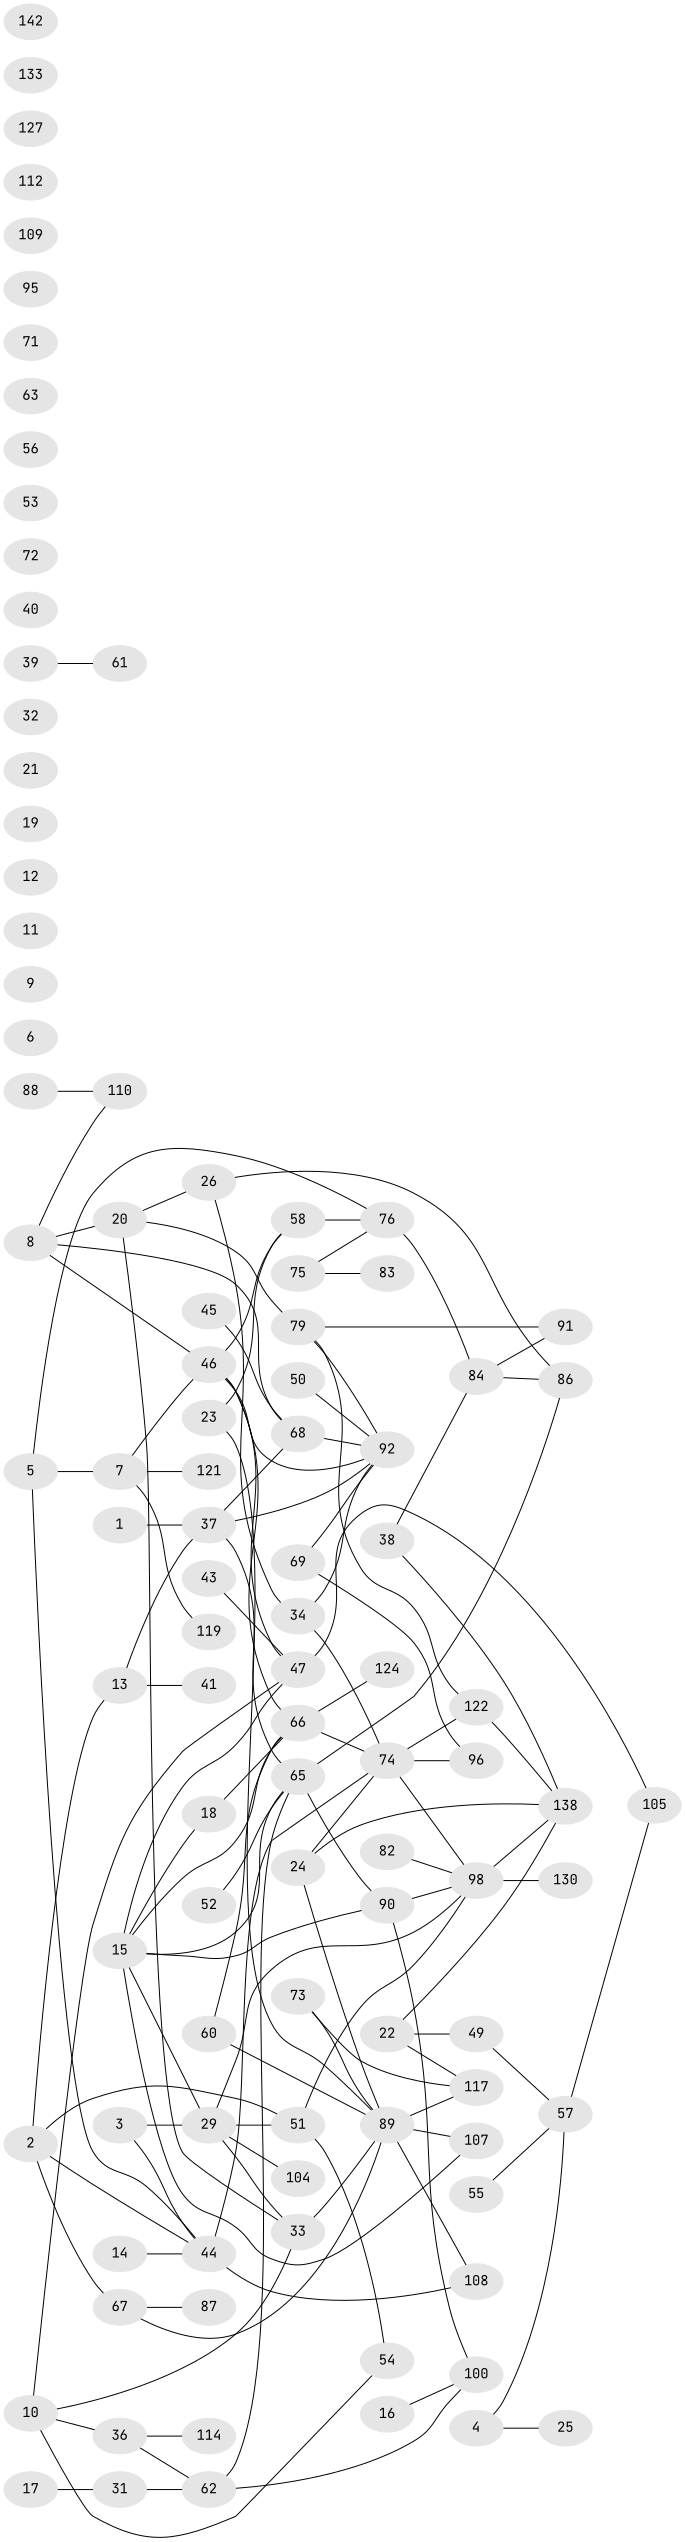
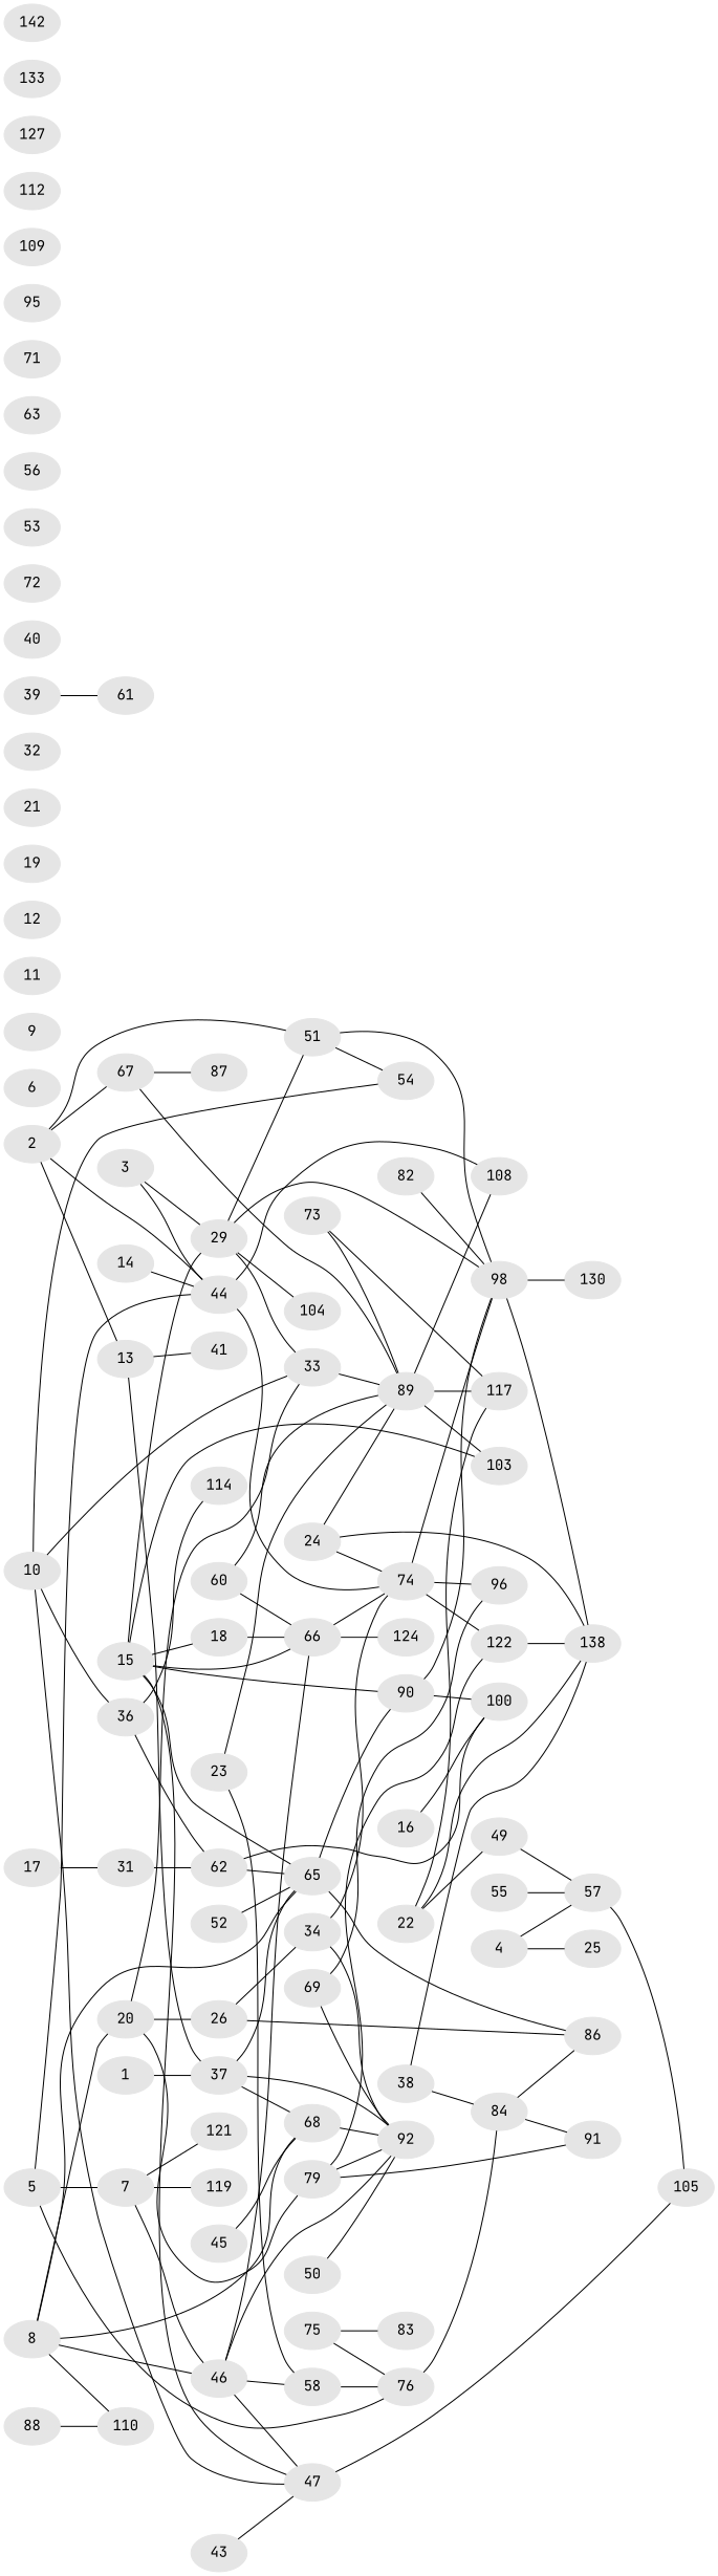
  graph {
    fontname="JetBrains Mono"
    rankdir=LR
    node [color=gray90 fontname="JetBrains Mono" style=filled]
    edge [fontname="JetBrains Mono"]
    37 [super="+123"]
    65 [super="+81"]
    68 [super="+70"]
    92 [super="+97"]
    1
    2 [super="+135"]
    13 [super="+118"]
    44 [super="+128"]
    51 [super="+64"]
    67 [super="+102"]
    41
    74 [super="+77"]
    108
    54
    98 [super="+136"]
    89 [super="+120"]
    87
    29 [super="+132"]
    33
    104 [super="+115"]
    3
    4
    25
    57 [super="+78"]
    105
    7 [super="+27"]
    46 [super="+48"]
    119
    121
    5
    76 [super="+85"]
    84 [super="+131"]
    6
    47 [super="+99"]
    66 [super="+72"]
    58
    8 [super="+59"]
    20 [super="+134"]
    110
    26 [super="+28"]
    79 [super="+93"]
    90 [super="+94"]
    86
    9
    10
    36 [super="+80"]
    62 [super="+137"]
    114
    11
    12
    14
    15 [super="+129"]
    18 [super="+116"]
-   103 [label=107]
+   103
    124 [super="+125"]
    100 [super="+143"]
    16 [super="+30"]
    31 [super="+107"]
    17
    19
    34 [super="+113"]
    122
    91
    21
    22
    49
    117 [super="+139"]
    138 [super="+140"]
    23 [super="+111"]
    96
    24
    130
    32
    88
    38
    39 [super="+101"]
    61
    40
    n79 [label=72]
    43 [super="+106"]
    45
    50
    52
    53
    55
    56
    60
    63
    69
    71
    73 [super="+141"]
    75
    83
    82
    95
    109
    112
    127
    133
    142
    37 -- 65
    37 -- 68
    37 -- 92
    65 -- 90
    65 -- 86
    68 -- 92
    1 -- 37
    2 -- 13
    2 -- 44
    2 -- 51
    2 -- 67
    13 -- 37
    13 -- 41
    44 -- 74
    44 -- 108
    51 -- 54
    51 -- 98
    67 -- 89
    67 -- 87
    74 -- 98
    74 -- 122
    74 -- 96
    98 -- 138
    98 -- 130
    89 -- 108
    89 -- 103
    89 -- 117 [weight=2]
    29 -- 51
    29 -- 98
    29 -- 33
    29 -- 104
    33 -- 89
    3 -- 44
    3 -- 29
    4 -- 25
    4 -- 57
    57 -- 105
    7 -- 46
    7 -- 119
    7 -- 121
    46 -- 92
    46 -- 47
    46 -- 66
    46 -- 58
    5 -- 44
    5 -- 7
    5 -- 76
    76 -- 84
    84 -- 86
    84 -- 91
    47 -- 105
    66 -- 74
    66 -- 124
    58 -- 76
+   8 -- 65
    8 -- 68
    8 -- 46
    8 -- 20
    8 -- 110
    20 -- 33
    20 -- 26
    20 -- 79
    26 -- 86
    26 -- 34
    79 -- 92
    79 -- 122
    79 -- 91
    90 -- 98
    90 -- 100
    10 -- 54
    10 -- 33
    10 -- 47
    10 -- 36
    36 -- 62
    36 -- 114
    62 -- 65
    62 -- 100
    14 -- 44
    15 -- 65
    15 -- 29
    15 -- 47
    15 -- 66
    15 -- 90
    15 -- 18
    15 -- 103
    18 -- 66 [weight=2]
    16 -- 100
    31 -- 62
    17 -- 31
    34 -- 92
    34 -- 74
    122 -- 138
    22 -- 49
    22 -- 117
    22 -- 138
    49 -- 57
    23 -- 89
    23 -- 58
    24 -- 74
    24 -- 89
    24 -- 138
    88 -- 110
    38 -- 84
    38 -- 138
    39 -- 61
    43 -- 47
    45 -- 68
    50 -- 92
    52 -- 65
    55 -- 57
    60 -- 89
    60 -- 66
    69 -- 92
    69 -- 96
    73 -- 89
    73 -- 117
    75 -- 76
    75 -- 83
    82 -- 98
  }
